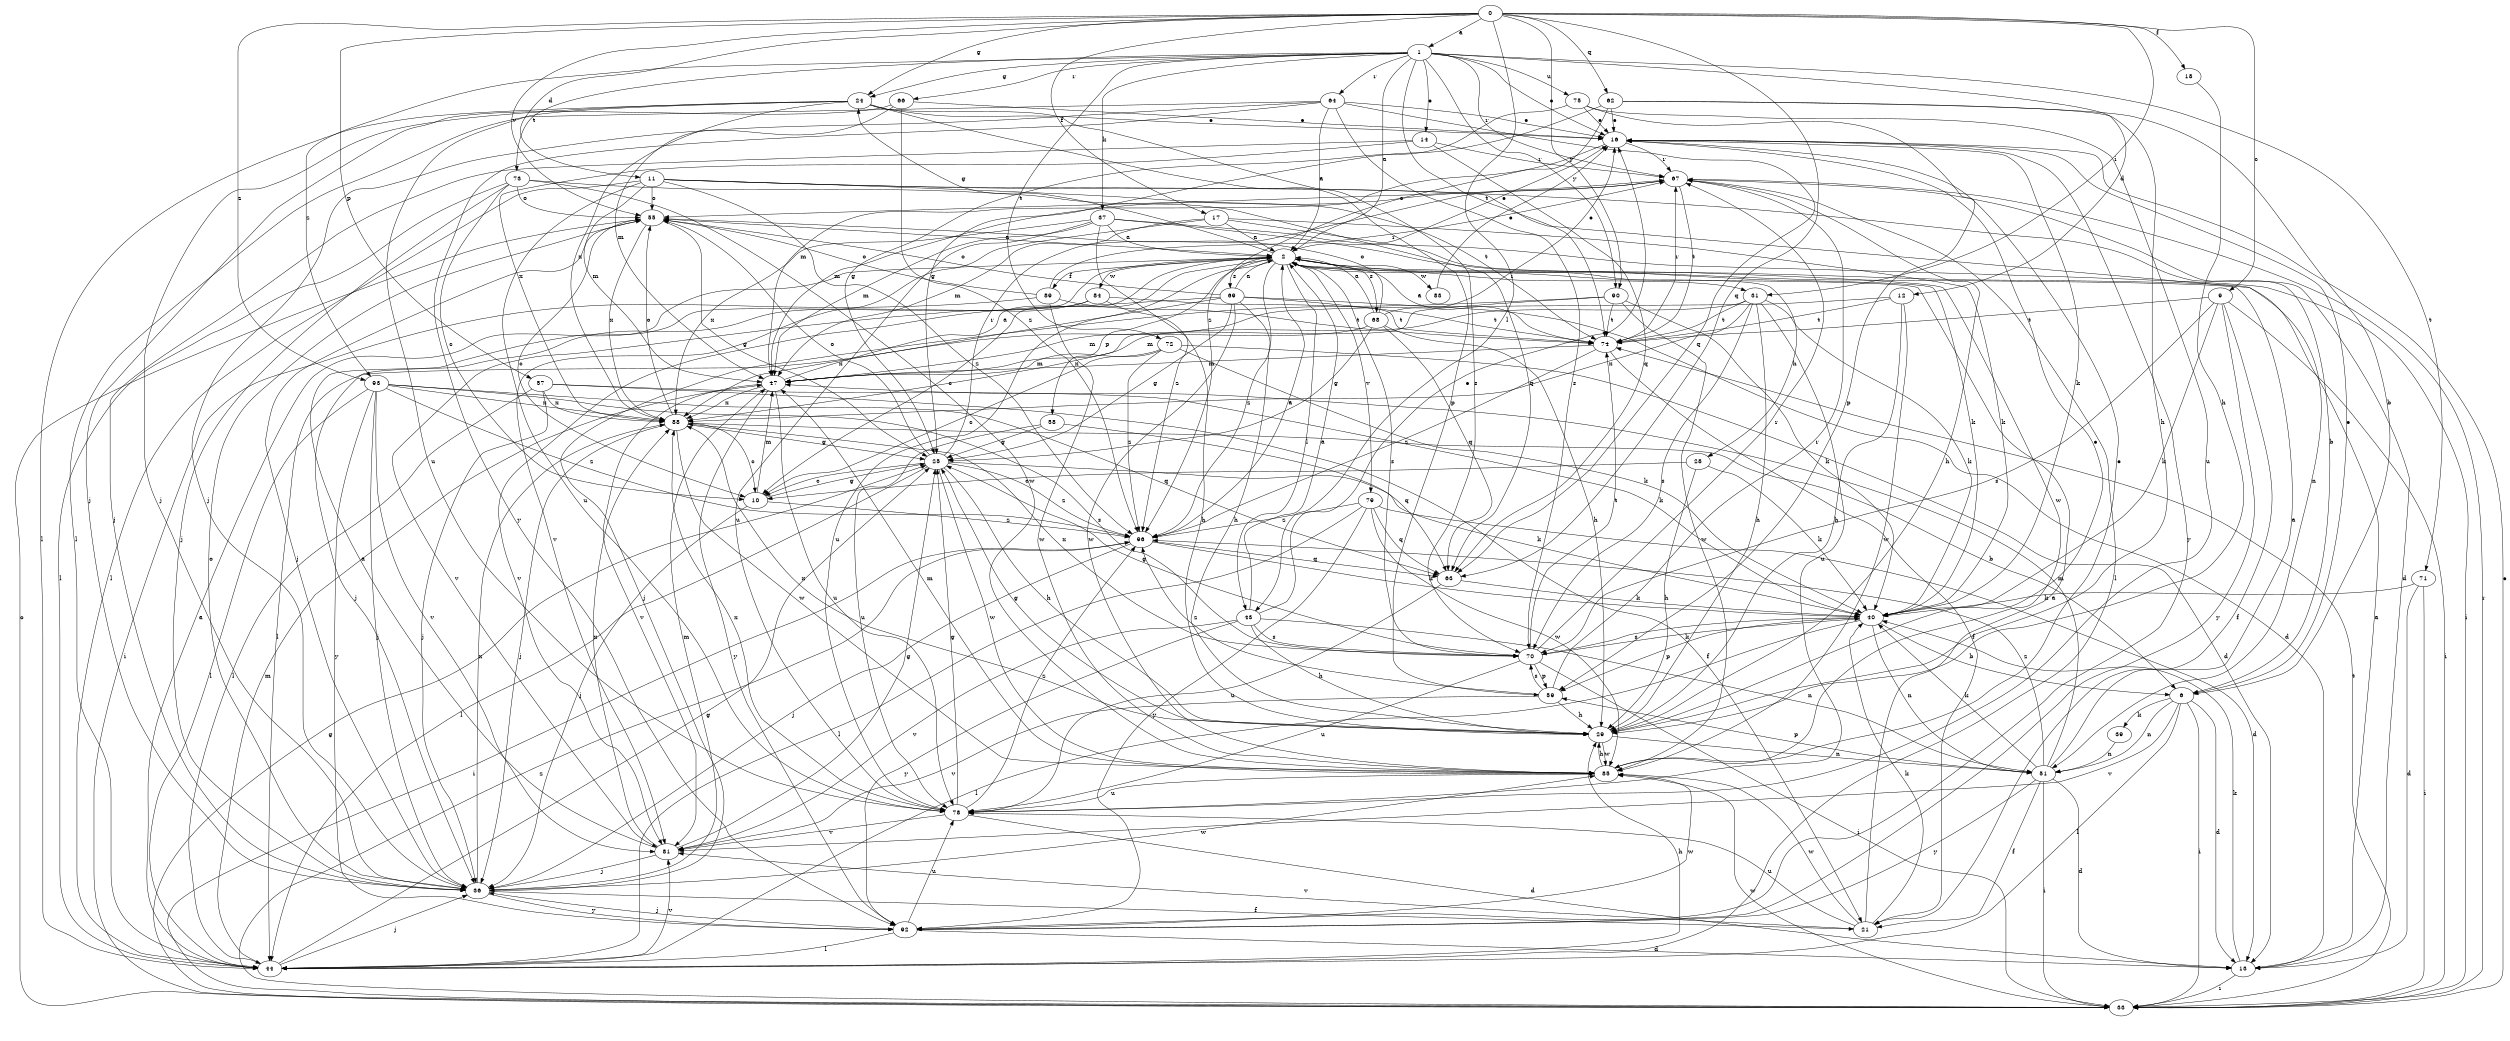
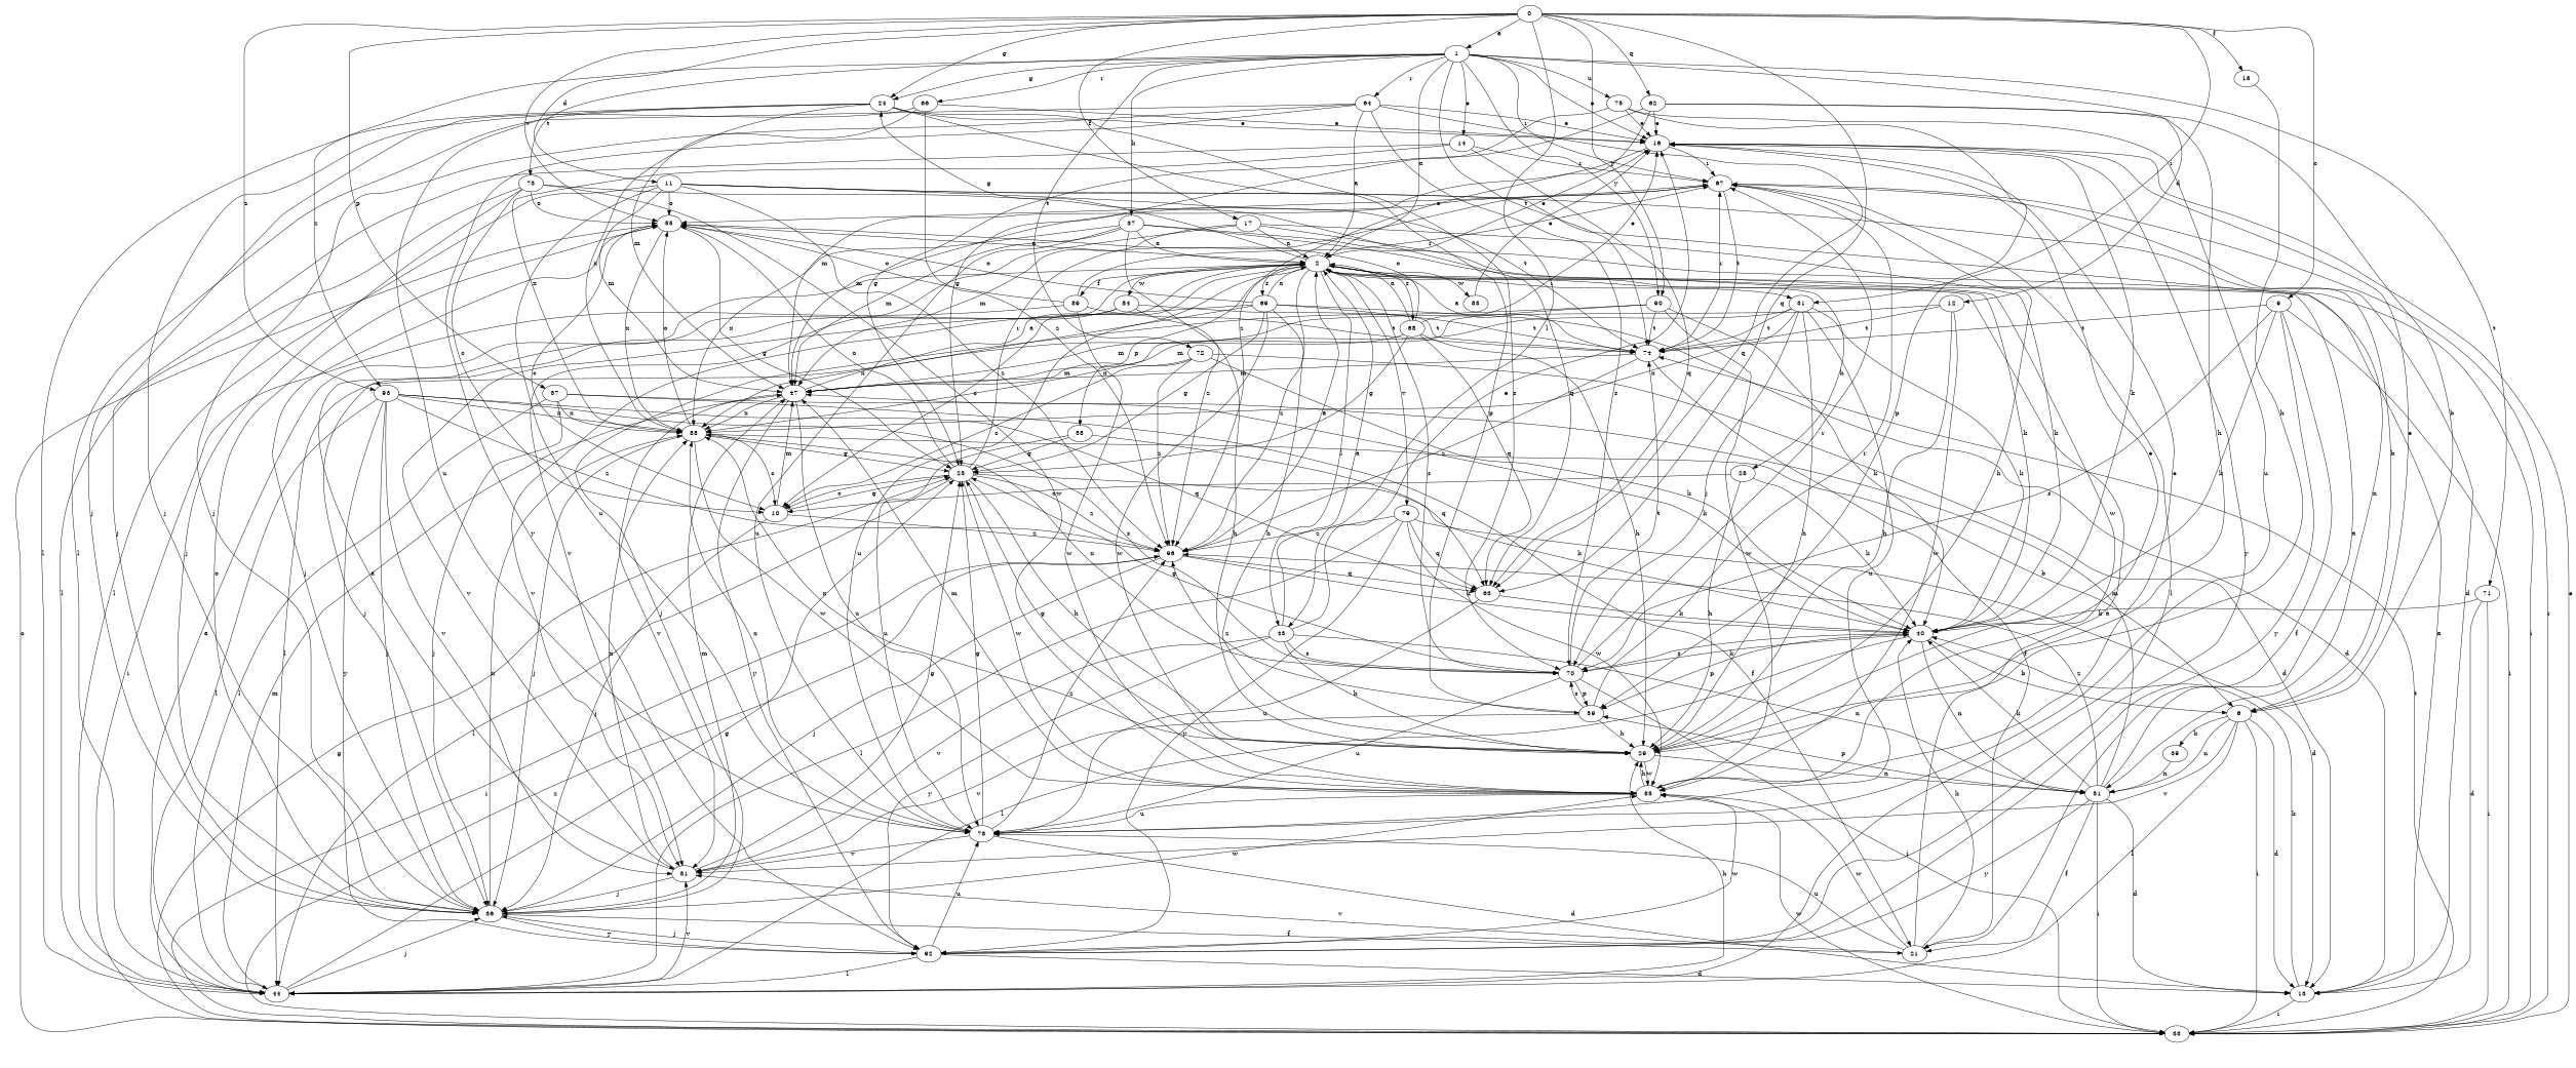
  strict digraph {
    0
    1
    9
    11
    17
    18
    24
    31
    43
    55
    57
    62
    63
    90
    93
    2
    12
    14
    16
    37
    64
    66
    67
    71
    72
    73
    74
    75
    70
    33
    21
    40
    92
    78
    96
    6
    44
    51
    47
    81
    85
    29
    36
    88
    59
    10
    25
    n48 [label=89]
    28
    58
    68
    69
    79
    83
    84
    13
    39
    0 -> 1 [label=a]
    0 -> 9 [label=c]
    0 -> 11 [label=d]
    0 -> 17 [label=f]
    0 -> 18 [label=f]
    0 -> 24 [label=g]
    0 -> 31 [label=i]
    0 -> 43 [label=l]
    0 -> 55 [label=v]
    0 -> 57 [label=p]
    0 -> 62 [label=q]
    0 -> 63 [label=q]
    0 -> 90 [label=y]
    0 -> 93 [label=z]
    1 -> 24 [label=g]
    1 -> 90 [label=y]
    1 -> 93 [label=z]
    1 -> 2 [label=a]
    1 -> 12 [label=d]
    1 -> 14 [label=e]
    1 -> 16 [label=e]
    1 -> 37 [label=k]
    1 -> 64 [label=r]
    1 -> 66 [label=r]
    1 -> 67 [label=r]
    1 -> 71 [label=t]
    1 -> 72 [label=t]
    1 -> 73 [label=t]
    1 -> 74 [label=t]
    1 -> 75 [label=u]
    9 -> 74 [label=t]
    9 -> 70 [label=s]
    9 -> 33 [label=i]
    9 -> 21 [label=f]
    9 -> 40 [label=k]
    9 -> 92 [label=y]
    11 -> 55 [label=o]
    11 -> 74 [label=t]
    11 -> 78 [label=u]
    11 -> 96 [label=z]
    11 -> 6 [label=b]
    11 -> 44 [label=l]
    11 -> 51 [label=n]
    11 -> 47 [label=m]
    17 -> 2 [label=a]
    17 -> 40 [label=k]
    17 -> 47 [label=m]
    17 -> 81 [label=v]
    17 -> 85 [label=w]
    18 -> 29 [label=h]
    24 -> 16 [label=e]
    24 -> 70 [label=s]
    24 -> 78 [label=u]
    24 -> 44 [label=l]
    24 -> 36 [label=j]
    24 -> 88 [label=x]
    24 -> 59 [label=p]
    31 -> 74 [label=t]
-   31 -> 70 [label=s]
+   31 -> 70 [label=j]
    31 -> 40 [label=k]
    31 -> 78 [label=u]
    31 -> 47 [label=m]
    31 -> 29 [label=h]
    31 -> 88 [label=x]
    43 -> 2 [label=a]
    43 -> 16 [label=e]
    43 -> 70 [label=s]
    43 -> 92 [label=y]
    43 -> 51 [label=n]
    43 -> 81 [label=v]
    43 -> 29 [label=h]
    55 -> 2 [label=a]
    55 -> 36 [label=j]
    55 -> 88 [label=x]
    55 -> 10 [label=c]
    55 -> 25 [label=g]
    57 -> 21 [label=f]
    57 -> 40 [label=k]
    57 -> 44 [label=l]
    57 -> 36 [label=j]
    57 -> 88 [label=x]
    62 -> 16 [label=e]
    62 -> 96 [label=z]
    62 -> 6 [label=b]
    62 -> 29 [label=h]
    62 -> 25 [label=g]
    63 -> 40 [label=k]
    63 -> 78 [label=u]
    90 -> 74 [label=t]
    90 -> 40 [label=k]
    90 -> 85 [label=w]
    90 -> 36 [label=j]
    90 -> 88 [label=x]
    93 -> 63 [label=q]
    93 -> 70 [label=s]
    93 -> 92 [label=y]
    93 -> 96 [label=z]
    93 -> 44 [label=l]
    93 -> 81 [label=v]
    93 -> 36 [label=j]
    93 -> 88 [label=x]
    2 -> 24 [label=g]
    2 -> 31 [label=i]
    2 -> 43 [label=l]
    2 -> 16 [label=e]
    2 -> 70 [label=s]
    2 -> 78 [label=u]
    2 -> 96 [label=z]
    2 -> 10 [label=c]
    2 -> n48 [label=f]
    2 -> 28 [label=h]
    2 -> 58 [label=p]
    2 -> 68 [label=s]
    2 -> 69 [label=s]
    2 -> 79 [label=v]
    2 -> 83 [label=w]
    2 -> 84 [label=w]
    12 -> 74 [label=t]
    12 -> 44 [label=l]
    12 -> 85 [label=w]
    12 -> 29 [label=h]
    14 -> 63 [label=q]
    14 -> 67 [label=r]
    14 -> 36 [label=j]
    14 -> 88 [label=x]
    16 -> 67 [label=r]
    16 -> 40 [label=k]
    16 -> 92 [label=y]
    16 -> 47 [label=m]
    37 -> 2 [label=a]
    37 -> 33 [label=i]
    37 -> 40 [label=k]
    37 -> 78 [label=u]
    37 -> 96 [label=z]
    37 -> 47 [label=m]
    37 -> 88 [label=x]
    64 -> 63 [label=q]
    64 -> 2 [label=a]
    64 -> 16 [label=e]
    64 -> 70 [label=s]
    64 -> 92 [label=y]
    64 -> 44 [label=l]
    64 -> 36 [label=j]
    66 -> 16 [label=e]
    66 -> 96 [label=z]
    66 -> 47 [label=m]
    66 -> 36 [label=j]
    67 -> 55 [label=o]
    67 -> 74 [label=t]
    67 -> 44 [label=l]
    67 -> 47 [label=m]
    67 -> 29 [label=h]
    67 -> 13 [label=d]
    71 -> 33 [label=i]
    71 -> 40 [label=k]
    71 -> 13 [label=d]
    72 -> 40 [label=k]
    72 -> 96 [label=z]
    72 -> 47 [label=m]
    72 -> 10 [label=c]
    72 -> 13 [label=d]
    73 -> 55 [label=o]
    73 -> 63 [label=q]
    73 -> 44 [label=l]
    73 -> 85 [label=w]
    73 -> 36 [label=j]
    73 -> 10 [label=c]
    74 -> 2 [label=a]
    74 -> 67 [label=r]
    74 -> 21 [label=f]
    74 -> 96 [label=z]
    74 -> 47 [label=m]
    75 -> 16 [label=e]
    75 -> 78 [label=u]
    75 -> 59 [label=p]
    75 -> 25 [label=g]
    70 -> 67 [label=r]
    70 -> 74 [label=t]
    70 -> 33 [label=i]
    70 -> 40 [label=k]
    70 -> 78 [label=u]
    70 -> 88 [label=x]
    70 -> 59 [label=p]
    70 -> 25 [label=g]
    33 -> 55 [label=o]
    33 -> 16 [label=e]
    33 -> 67 [label=r]
    33 -> 74 [label=t]
    33 -> 96 [label=z]
    33 -> 85 [label=w]
    33 -> 25 [label=g]
    21 -> 2 [label=a]
    21 -> 40 [label=k]
    21 -> 78 [label=u]
    21 -> 81 [label=v]
    21 -> 85 [label=w]
    40 -> 70 [label=s]
    40 -> 6 [label=b]
    40 -> 44 [label=l]
    40 -> 51 [label=n]
    40 -> 59 [label=p]
    92 -> 78 [label=u]
    92 -> 44 [label=l]
    92 -> 85 [label=w]
    92 -> 36 [label=j]
    92 -> 13 [label=d]
    78 -> 96 [label=z]
    78 -> 81 [label=v]
    78 -> 88 [label=x]
    78 -> 25 [label=g]
    78 -> 13 [label=d]
    96 -> 63 [label=q]
    96 -> 2 [label=a]
    96 -> 33 [label=i]
    96 -> 40 [label=k]
    96 -> 36 [label=j]
    6 -> 16 [label=e]
    6 -> 33 [label=i]
    6 -> 44 [label=l]
    6 -> 51 [label=n]
    6 -> 81 [label=v]
    6 -> 13 [label=d]
    6 -> 39 [label=k]
    44 -> 2 [label=a]
    44 -> 47 [label=m]
    44 -> 81 [label=v]
    44 -> 29 [label=h]
    44 -> 36 [label=j]
    44 -> 25 [label=g]
    51 -> 2 [label=a]
    51 -> 33 [label=i]
    51 -> 21 [label=f]
    51 -> 40 [label=k]
    51 -> 92 [label=y]
    51 -> 96 [label=z]
    51 -> 47 [label=m]
    51 -> 59 [label=p]
    51 -> 13 [label=d]
    47 -> 2 [label=a]
    47 -> 92 [label=y]
    47 -> 78 [label=u]
    47 -> 81 [label=v]
    47 -> 88 [label=x]
    81 -> 2 [label=a]
    81 -> 36 [label=j]
    81 -> 88 [label=x]
    81 -> 25 [label=g]
    85 -> 16 [label=e]
    85 -> 78 [label=u]
    85 -> 47 [label=m]
    85 -> 29 [label=h]
    29 -> 16 [label=e]
    29 -> 51 [label=n]
    29 -> 85 [label=w]
    29 -> 88 [label=x]
    29 -> 25 [label=g]
    36 -> 55 [label=o]
    36 -> 21 [label=f]
    36 -> 92 [label=y]
    36 -> 47 [label=m]
    36 -> 85 [label=w]
    36 -> 88 [label=x]
    88 -> 55 [label=o]
    88 -> 6 [label=b]
    88 -> 85 [label=w]
    88 -> 36 [label=j]
    88 -> 10 [label=c]
    88 -> 25 [label=g]
    59 -> 67 [label=r]
    59 -> 70 [label=s]
    59 -> 96 [label=z]
    59 -> 81 [label=v]
    59 -> 29 [label=h]
    10 -> 96 [label=z]
    10 -> 47 [label=m]
    10 -> 36 [label=j]
    10 -> 25 [label=g]
    25 -> 55 [label=o]
    25 -> 67 [label=r]
    25 -> 40 [label=k]
    25 -> 96 [label=z]
    25 -> 44 [label=l]
    25 -> 85 [label=w]
    25 -> 29 [label=h]
    25 -> 10 [label=c]
    n48 -> 55 [label=o]
    n48 -> 67 [label=r]
    n48 -> 74 [label=t]
    n48 -> 33 [label=i]
    n48 -> 85 [label=w]
    28 -> 40 [label=k]
    28 -> 29 [label=h]
    28 -> 10 [label=c]
    58 -> 63 [label=q]
    58 -> 78 [label=u]
    58 -> 25 [label=g]
    68 -> 55 [label=o]
    68 -> 63 [label=q]
    68 -> 2 [label=a]
    68 -> 16 [label=e]
    68 -> 47 [label=m]
    68 -> 29 [label=h]
    68 -> 25 [label=g]
    69 -> 55 [label=o]
    69 -> 2 [label=a]
    69 -> 74 [label=t]
    69 -> 81 [label=v]
    69 -> 85 [label=w]
    69 -> 29 [label=h]
    69 -> 88 [label=x]
    69 -> 25 [label=g]
    69 -> 13 [label=d]
    79 -> 63 [label=q]
    79 -> 92 [label=y]
    79 -> 96 [label=z]
    79 -> 44 [label=l]
    79 -> 85 [label=w]
    79 -> 13 [label=d]
    83 -> 16 [label=e]
    84 -> 74 [label=t]
    84 -> 81 [label=v]
    84 -> 29 [label=h]
    84 -> 36 [label=j]
    13 -> 2 [label=a]
    13 -> 33 [label=i]
    13 -> 40 [label=k]
    39 -> 51 [label=n]
  }
